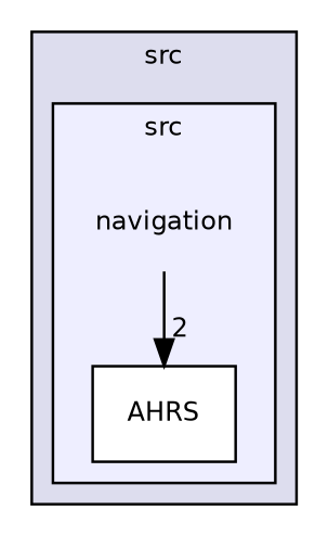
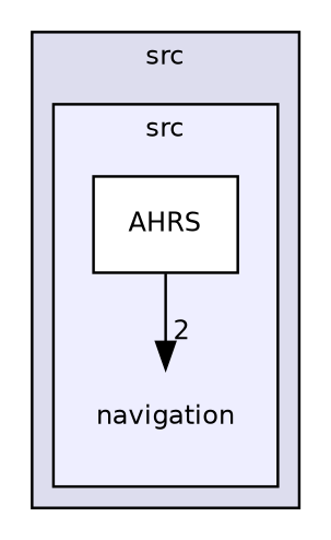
  digraph {
    compound=true
    node [fontname=Helvetica fontsize=10]
    n1 [label=navigation shape=plaintext]
    n2 [fillcolor=white label=AHRS shape=box style=filled]
    subgraph cluster_1 {
      bgcolor="#ddddee"
      fontname=Helvetica
      fontsize=10
      label=src
      pencolor=black
      subgraph cluster_2 {
        bgcolor="#eeeeff"
        fontname=Helvetica
        fontsize=10
        pencolor=black
        n1
        n2
      }
    }
-   n1 -> n2 [headlabel=2 labeldistance=1.5 labelfontname=Helvetica labelfontsize=10]
+   n2 -> n1 [headlabel=2 labeldistance=1.5 labelfontname=Helvetica labelfontsize=10]
  }
